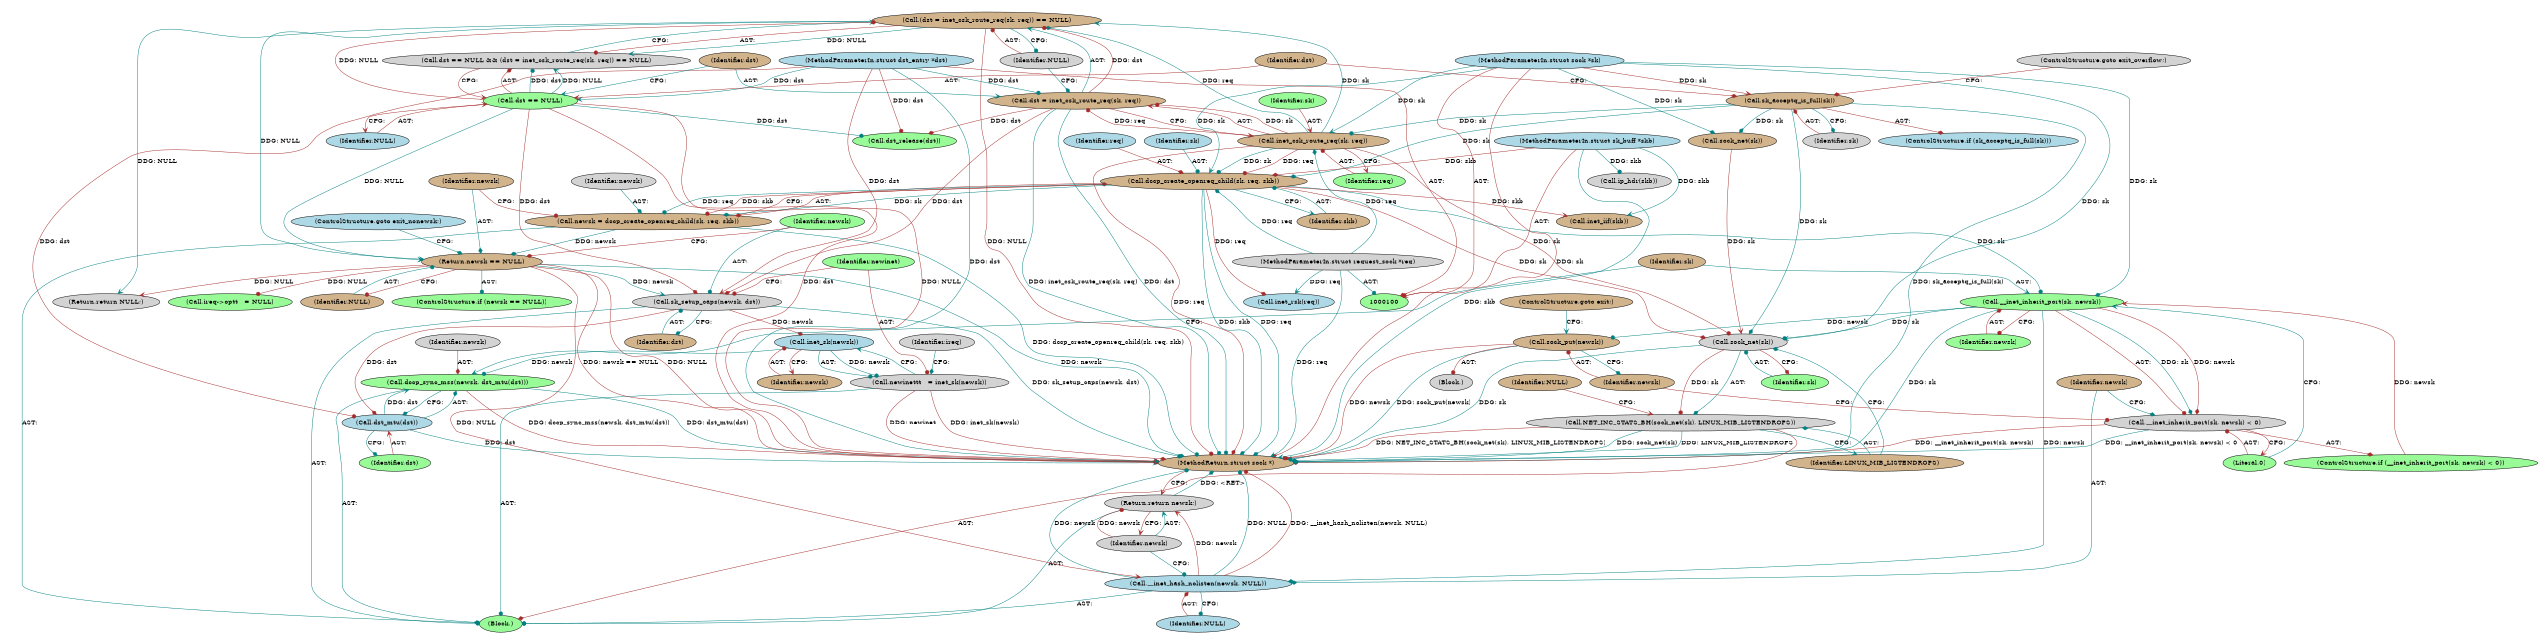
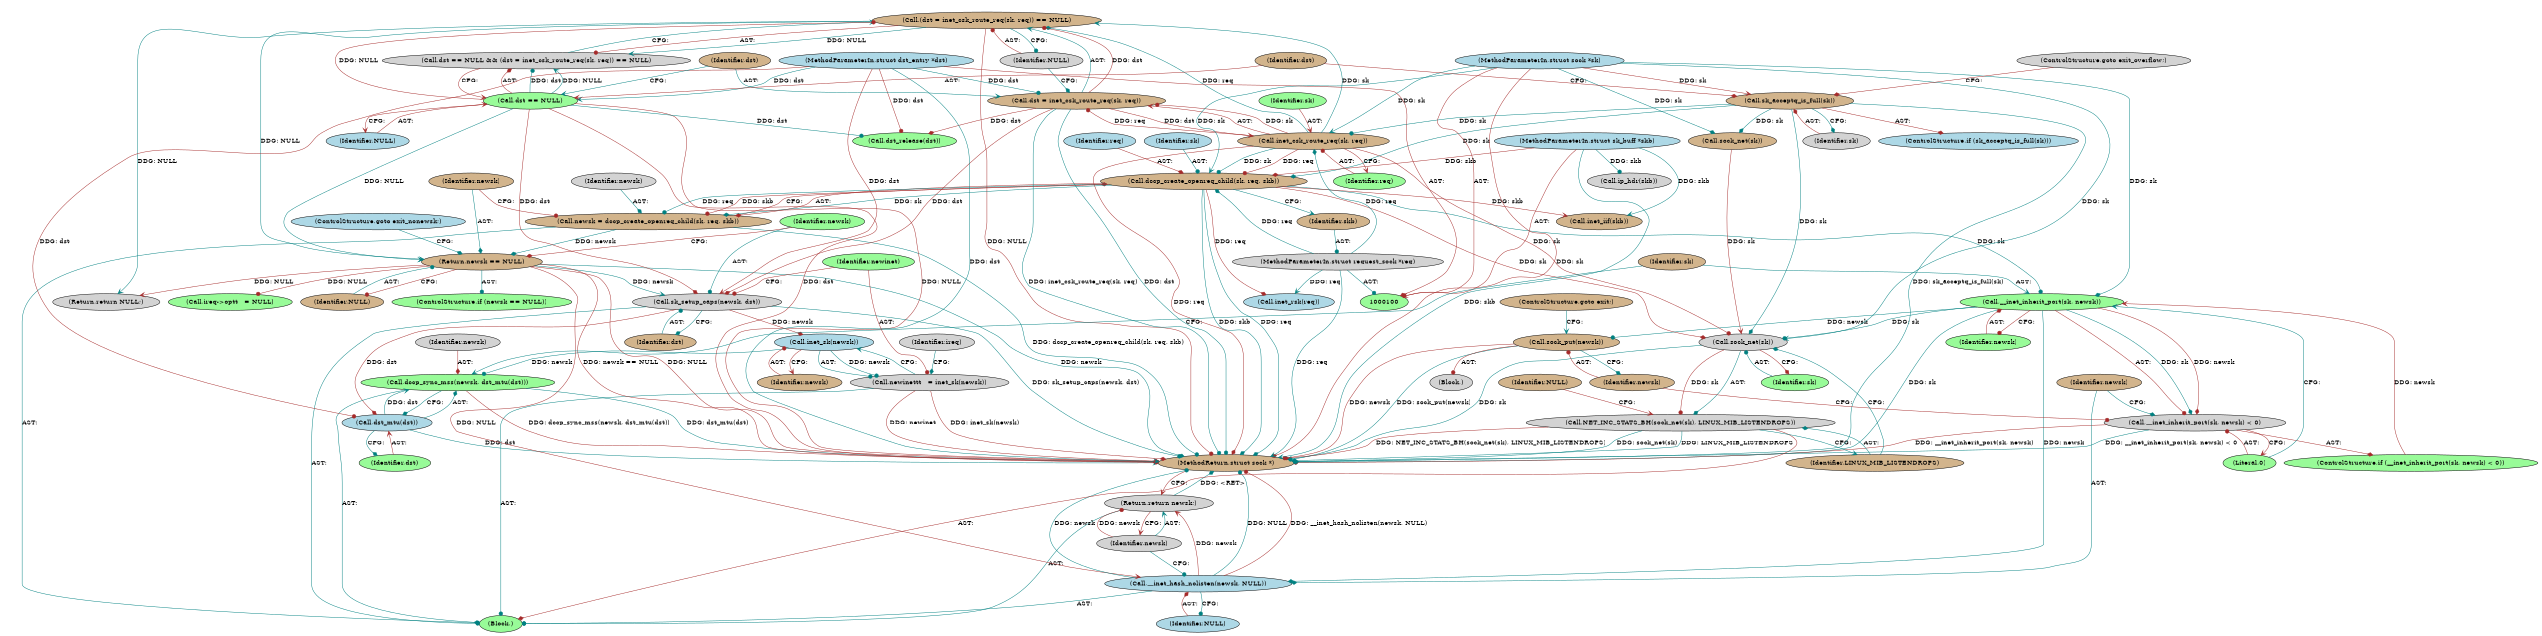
  digraph {
    node [fillcolor=tan style=filled]
    edge [arrowhead=dot color=teal]
    n1 [fillcolor=lightgrey label="(Call,sk_setup_caps(newsk, dst))"]
    n2 [fillcolor=lightblue label="(Call,inet_sk(newsk))"]
    n3 [fillcolor=lightblue label="(Call,dst_mtu(dst))"]
    n4 [label="(Identifier,dst)"]
    n5 [fillcolor=palegreen label="(Block,)"]
    n6 [label="(MethodReturn,struct sock *)"]
    n7 [fillcolor=lightgrey label="(Call,newinet\t\t   = inet_sk(newsk))"]
    n8 [fillcolor=palegreen label="(Call,dccp_sync_mss(newsk, dst_mtu(dst)))"]
    n9 [label="(Identifier,newsk)"]
    n10 [fillcolor=palegreen label="(Identifier,dst)"]
    n11 [fillcolor=lightgrey label="(Return,return newsk;)"]
    n12 [label="(Return,newsk == NULL)"]
    n13 [fillcolor=lightblue label="(Call,__inet_hash_nolisten(newsk, NULL))"]
    n14 [fillcolor=lightgrey label="(Return,return NULL;)"]
    n15 [fillcolor=palegreen label="(ControlStructure,if (newsk == NULL))"]
    n16 [fillcolor=palegreen label="(Call,ireq->opt\t   = NULL)"]
    n17 [label="(Identifier,NULL)"]
    n18 [fillcolor=lightblue label="(Identifier,NULL)"]
    n19 [label="(Call,newsk = dccp_create_openreq_child(sk, req, skb))"]
    n20 [label="(Call,dccp_create_openreq_child(sk, req, skb))"]
    n21 [fillcolor=palegreen label="(Call,__inet_inherit_port(sk, newsk))"]
    n22 [fillcolor=lightgrey label="(Call,sock_net(sk))"]
    n23 [label="(Call,inet_iif(skb))"]
    n24 [label="(Identifier,skb)"]
    n25 [fillcolor=lightblue label="(Call,inet_rsk(req))"]
    n26 [fillcolor=lightgrey label="(Call,__inet_inherit_port(sk, newsk) < 0)"]
    n27 [label="(Call,sock_put(newsk))"]
    n28 [fillcolor=palegreen label="(Identifier,newsk)"]
    n29 [fillcolor=lightgrey label="(Call,NET_INC_STATS_BH(sock_net(sk), LINUX_MIB_LISTENDROPS))"]
    n30 [fillcolor=palegreen label="(Identifier,sk)"]
    n31 [label="(Call,inet_csk_route_req(sk, req))"]
    n32 [label="(Call,(dst = inet_csk_route_req(sk, req)) == NULL)"]
    n33 [label="(Call,dst = inet_csk_route_req(sk, req))"]
    n34 [fillcolor=palegreen label="(Identifier,req)"]
    n35 [fillcolor=lightgrey label="(Call,dst == NULL && (dst = inet_csk_route_req(sk, req)) == NULL)"]
    n36 [fillcolor=lightgrey label="(Identifier,NULL)"]
    n37 [fillcolor=palegreen label="(Call,dst_release(dst))"]
    n38 [label="(Call,sk_acceptq_is_full(sk))"]
    n39 [fillcolor=lightgrey label="(Identifier,sk)"]
    n40 [fillcolor=lightblue label="(ControlStructure,if (sk_acceptq_is_full(sk)))"]
    n41 [label="(Call,sock_net(sk))"]
    n42 [fillcolor=lightblue label="(MethodParameterIn,struct sock *sk)"]
    1000100 [fillcolor=palegreen]
    n44 [fillcolor=lightgrey label="(MethodParameterIn,struct request_sock *req)"]
    n45 [fillcolor=lightblue label="(MethodParameterIn,struct sk_buff *skb)"]
    n46 [fillcolor=lightgrey label="(Call,ip_hdr(skb))"]
    n47 [fillcolor=palegreen label="(Call,dst == NULL)"]
    n48 [fillcolor=lightblue label="(Identifier,NULL)"]
    n49 [fillcolor=lightblue label="(MethodParameterIn,struct dst_entry *dst)"]
    n50 [fillcolor=palegreen label="(Literal,0)"]
    n51 [fillcolor=palegreen label="(ControlStructure,if (__inet_inherit_port(sk, newsk) < 0))"]
    n52 [label="(Identifier,newsk)"]
    n53 [fillcolor=lightgrey label="(Block,)"]
    n54 [fillcolor=lightgrey label="(Identifier,newsk)"]
    n55 [label="(Identifier,LINUX_MIB_LISTENDROPS)"]
    n56 [label="(ControlStructure,goto exit;)"]
    n57 [fillcolor=lightblue label="(Identifier,req)"]
    n58 [fillcolor=lightblue label="(Identifier,sk)"]
    n59 [label="(Identifier,sk)"]
    n60 [label="(Identifier,dst)"]
    n61 [fillcolor=lightgrey label="(Identifier,newsk)"]
    n62 [label="(Identifier,newsk)"]
    n63 [fillcolor=palegreen label="(Identifier,sk)"]
    n64 [fillcolor=palegreen label="(Identifier,newinet)"]
    n65 [label="(Identifier,newsk)"]
    n66 [fillcolor=lightblue label="(ControlStructure,goto exit_nonewsk;)"]
    n67 [label="(Identifier,dst)"]
    n68 [label="(Identifier,NULL)"]
    n69 [fillcolor=palegreen label="(Identifier,newsk)"]
    n70 [fillcolor=lightgrey label="(Identifier,newsk)"]
    n71 [fillcolor=lightgrey label="(ControlStructure,goto exit_overflow;)"]
    n72 [fillcolor=lightgrey label="(Identifier,ireq)"]
    n1 -> n2 [arrowhead=diamond color=brown label="DDG: newsk"]
    n1 -> n3 [arrowhead=diamond color=brown label="DDG: dst"]
    n1 -> n4 [arrowhead=diamond label="CFG: "]
    n1 -> n5 [label="AST: "]
    n1 -> n6 [label="DDG: sk_setup_caps(newsk, dst)"]
    n2 -> n7 [label="AST: "]
    n2 -> n7 [label="DDG: newsk"]
    n2 -> n8 [label="DDG: newsk"]
    n2 -> n9 [arrowhead=vee color=brown label="CFG: "]
    n3 -> n6 [arrowhead=vee label="DDG: dst"]
    n3 -> n8 [arrowhead=diamond label="AST: "]
    n3 -> n8 [arrowhead=vee label="DDG: dst"]
    n3 -> n10 [arrowhead=diamond label="CFG: "]
    n4 -> n1 [label="AST: "]
    n6 -> n11 [arrowhead=vee color=brown label="CFG: "]
    n7 -> n2 [arrowhead=vee label="CFG: "]
    n7 -> n5 [label="AST: "]
    n7 -> n6 [arrowhead=diamond color=brown label="DDG: inet_sk(newsk)"]
    n7 -> n6 [arrowhead=vee color=brown label="DDG: newinet"]
    n8 -> n3 [arrowhead=diamond label="CFG: "]
    n8 -> n5 [arrowhead=diamond label="AST: "]
    n8 -> n6 [arrowhead=diamond color=brown label="DDG: dccp_sync_mss(newsk, dst_mtu(dst))"]
    n8 -> n6 [label="DDG: dst_mtu(dst)"]
    n9 -> n2 [color=brown label="AST: "]
    n10 -> n3 [arrowhead=vee color=brown label="AST: "]
    n11 -> n5 [label="AST: "]
    n11 -> n6 [arrowhead=diamond label="DDG: <RET>"]
    n11 -> n54 [arrowhead=vee color=brown label="CFG: "]
    n12 -> n1 [arrowhead=vee label="DDG: newsk"]
    n12 -> n6 [arrowhead=diamond label="DDG: newsk"]
    n12 -> n6 [arrowhead=diamond color=brown label="DDG: newsk == NULL"]
    n12 -> n6 [arrowhead=diamond color=brown label="DDG: NULL"]
    n12 -> n13 [arrowhead=vee color=brown label="DDG: NULL"]
    n12 -> n14 [arrowhead=vee color=brown label="DDG: NULL"]
    n12 -> n15 [label="AST: "]
    n12 -> n16 [color=brown label="DDG: NULL"]
    n12 -> n17 [color=brown label="CFG: "]
    n13 -> n5 [label="AST: "]
    n13 -> n6 [label="DDG: NULL"]
    n13 -> n6 [color=brown label="DDG: __inet_hash_nolisten(newsk, NULL)"]
    n13 -> n6 [label="DDG: newsk"]
    n13 -> n11 [arrowhead=vee color=brown label="DDG: newsk"]
    n13 -> n18 [label="CFG: "]
    n17 -> n12 [label="AST: "]
    n18 -> n13 [arrowhead=diamond color=brown label="AST: "]
    n19 -> n5 [label="AST: "]
    n19 -> n6 [label="DDG: dccp_create_openreq_child(sk, req, skb)"]
    n19 -> n12 [arrowhead=diamond label="DDG: newsk"]
    n19 -> n20 [arrowhead=diamond color=brown label="CFG: "]
    n20 -> n6 [arrowhead=diamond label="DDG: req"]
    n20 -> n6 [arrowhead=diamond label="DDG: skb"]
    n20 -> n19 [arrowhead=diamond color=brown label="AST: "]
    n20 -> n19 [arrowhead=diamond label="DDG: sk"]
    n20 -> n19 [label="DDG: req"]
    n20 -> n19 [color=brown label="DDG: skb"]
    n20 -> n21 [label="DDG: sk"]
    n20 -> n22 [arrowhead=diamond color=brown label="DDG: sk"]
    n20 -> n23 [arrowhead=vee color=brown label="DDG: skb"]
    n20 -> n24 [arrowhead=vee label="CFG: "]
    n20 -> n25 [arrowhead=diamond color=brown label="DDG: req"]
    n21 -> n6 [label="DDG: sk"]
    n21 -> n13 [arrowhead=diamond label="DDG: newsk"]
    n21 -> n22 [label="DDG: sk"]
    n21 -> n26 [color=brown label="AST: "]
    n21 -> n26 [arrowhead=diamond label="DDG: sk"]
    n21 -> n26 [arrowhead=diamond color=brown label="DDG: newsk"]
    n21 -> n27 [label="DDG: newsk"]
    n21 -> n28 [color=brown label="CFG: "]
    n22 -> n6 [arrowhead=vee label="DDG: sk"]
    n22 -> n29 [arrowhead=diamond label="AST: "]
    n22 -> n29 [color=brown label="DDG: sk"]
    n22 -> n30 [arrowhead=diamond color=brown label="CFG: "]
-   n24 -> n20 [label="AST: "]
+   n24 -> n44 [label="AST: "]
    n26 -> n6 [color=brown label="DDG: __inet_inherit_port(sk, newsk)"]
    n26 -> n6 [label="DDG: __inet_inherit_port(sk, newsk) < 0"]
    n26 -> n50 [arrowhead=vee color=brown label="CFG: "]
    n26 -> n51 [arrowhead=diamond color=brown label="AST: "]
    n27 -> n6 [color=brown label="DDG: newsk"]
    n27 -> n6 [label="DDG: sock_put(newsk)"]
    n27 -> n52 [arrowhead=diamond label="CFG: "]
    n27 -> n53 [color=brown label="AST: "]
    n28 -> n21 [arrowhead=diamond color=brown label="AST: "]
    n29 -> n5 [arrowhead=diamond color=brown label="AST: "]
    n29 -> n6 [arrowhead=diamond color=brown label="DDG: NET_INC_STATS_BH(sock_net(sk), LINUX_MIB_LISTENDROPS)"]
    n29 -> n6 [label="DDG: sock_net(sk)"]
    n29 -> n6 [arrowhead=diamond label="DDG: LINUX_MIB_LISTENDROPS"]
    n29 -> n55 [arrowhead=vee label="CFG: "]
    n30 -> n22 [label="AST: "]
    n31 -> n6 [arrowhead=diamond color=brown label="DDG: req"]
    n31 -> n20 [label="DDG: sk"]
    n31 -> n20 [color=brown label="DDG: req"]
    n31 -> n22 [color=brown label="DDG: sk"]
    n31 -> n32 [arrowhead=vee label="DDG: sk"]
    n31 -> n32 [arrowhead=diamond label="DDG: req"]
    n31 -> n33 [arrowhead=vee color=brown label="AST: "]
    n31 -> n33 [color=brown label="DDG: sk"]
    n31 -> n33 [color=brown label="DDG: req"]
    n31 -> n34 [arrowhead=vee color=brown label="CFG: "]
    n32 -> n6 [color=brown label="DDG: NULL"]
    n32 -> n12 [arrowhead=vee label="DDG: NULL"]
    n32 -> n14 [arrowhead=vee label="DDG: NULL"]
    n32 -> n35 [color=brown label="AST: "]
    n32 -> n35 [arrowhead=vee label="DDG: NULL"]
    n32 -> n36 [label="CFG: "]
    n33 -> n1 [arrowhead=diamond color=brown label="DDG: dst"]
    n33 -> n6 [label="DDG: inet_csk_route_req(sk, req)"]
    n33 -> n6 [label="DDG: dst"]
-   n33 -> n31 [arrowhead=vee color=brown label="CFG: "]
+   n33 -> n31 [arrowhead=vee color=brown label="DDG: dst"]
    n33 -> n32 [arrowhead=vee label="AST: "]
    n33 -> n32 [color=brown label="DDG: dst"]
    n33 -> n37 [arrowhead=diamond color=brown label="DDG: dst"]
    n34 -> n31 [color=brown label="AST: "]
    n35 -> n32 [arrowhead=vee label="CFG: "]
    n35 -> n47 [arrowhead=vee color=brown label="CFG: "]
    n36 -> n32 [color=brown label="AST: "]
    n36 -> n33 [arrowhead=diamond label="CFG: "]
    n38 -> n6 [arrowhead=diamond label="DDG: sk_acceptq_is_full(sk)"]
    n38 -> n20 [arrowhead=diamond label="DDG: sk"]
    n38 -> n22 [arrowhead=diamond label="DDG: sk"]
    n38 -> n31 [label="DDG: sk"]
    n38 -> n39 [arrowhead=diamond label="CFG: "]
    n38 -> n40 [arrowhead=diamond color=brown label="AST: "]
    n38 -> n41 [arrowhead=diamond label="DDG: sk"]
    n39 -> n38 [arrowhead=diamond color=brown label="AST: "]
    n41 -> n22 [arrowhead=vee color=brown label="DDG: sk"]
    n42 -> n6 [arrowhead=diamond color=brown label="DDG: sk"]
    n42 -> n20 [arrowhead=vee label="DDG: sk"]
    n42 -> n21 [arrowhead=diamond label="DDG: sk"]
    n42 -> n22 [arrowhead=vee label="DDG: sk"]
    n42 -> n31 [arrowhead=vee label="DDG: sk"]
    n42 -> n38 [arrowhead=vee color=brown label="DDG: sk"]
    n42 -> n41 [arrowhead=diamond label="DDG: sk"]
    n42 -> 1000100 [arrowhead=vee color=brown label="AST: "]
    n44 -> n6 [arrowhead=vee label="DDG: req"]
    n44 -> n20 [arrowhead=diamond label="DDG: req"]
    n44 -> n25 [arrowhead=vee label="DDG: req"]
    n44 -> n31 [arrowhead=diamond label="DDG: req"]
    n44 -> 1000100 [label="AST: "]
    n45 -> n6 [arrowhead=vee label="DDG: skb"]
    n45 -> n20 [arrowhead=diamond color=brown label="DDG: skb"]
    n45 -> n23 [arrowhead=vee label="DDG: skb"]
    n45 -> 1000100 [color=brown label="AST: "]
    n45 -> n46 [label="DDG: skb"]
    n47 -> n1 [arrowhead=diamond color=brown label="DDG: dst"]
    n47 -> n6 [arrowhead=vee color=brown label="DDG: NULL"]
    n47 -> n6 [color=brown label="DDG: dst"]
    n47 -> n12 [arrowhead=vee label="DDG: NULL"]
    n47 -> n32 [color=brown label="DDG: NULL"]
    n47 -> n35 [arrowhead=diamond color=brown label="AST: "]
    n47 -> n35 [label="DDG: dst"]
    n47 -> n35 [arrowhead=vee label="DDG: NULL"]
    n47 -> n37 [label="DDG: dst"]
    n47 -> n48 [arrowhead=vee color=brown label="CFG: "]
    n48 -> n47 [arrowhead=vee color=brown label="AST: "]
    n49 -> n1 [arrowhead=vee color=brown label="DDG: dst"]
    n49 -> n3 [color=brown label="DDG: dst"]
    n49 -> n6 [arrowhead=vee label="DDG: dst"]
    n49 -> n33 [label="DDG: dst"]
    n49 -> n37 [color=brown label="DDG: dst"]
    n49 -> 1000100 [arrowhead=diamond color=brown label="AST: "]
    n49 -> n47 [arrowhead=vee label="DDG: dst"]
    n50 -> n21 [arrowhead=vee label="CFG: "]
    n50 -> n26 [color=brown label="AST: "]
    n51 -> n21 [arrowhead=vee color=brown label="DDG: newsk"]
    n52 -> n26 [color=brown label="CFG: "]
    n52 -> n27 [color=brown label="AST: "]
    n54 -> n11 [arrowhead=vee label="AST: "]
    n54 -> n11 [color=brown label="DDG: newsk"]
    n54 -> n13 [label="CFG: "]
    n55 -> n22 [arrowhead=diamond label="CFG: "]
    n55 -> n29 [arrowhead=diamond label="AST: "]
    n56 -> n27 [arrowhead=vee label="CFG: "]
    n57 -> n20 [arrowhead=diamond color=brown label="AST: "]
    n58 -> n20 [label="AST: "]
    n59 -> n8 [arrowhead=vee label="CFG: "]
    n59 -> n21 [arrowhead=vee label="AST: "]
    n60 -> n33 [arrowhead=vee label="AST: "]
    n60 -> n47 [arrowhead=vee label="CFG: "]
    n61 -> n8 [arrowhead=diamond color=brown label="AST: "]
    n62 -> n12 [arrowhead=diamond label="AST: "]
    n62 -> n19 [color=brown label="CFG: "]
    n63 -> n31 [arrowhead=vee color=brown label="AST: "]
    n64 -> n1 [color=brown label="CFG: "]
    n64 -> n7 [color=brown label="AST: "]
    n65 -> n13 [arrowhead=diamond label="AST: "]
    n65 -> n26 [arrowhead=diamond label="CFG: "]
    n66 -> n12 [arrowhead=diamond label="CFG: "]
    n67 -> n38 [arrowhead=diamond color=brown label="CFG: "]
    n67 -> n47 [arrowhead=vee color=brown label="AST: "]
    n68 -> n29 [arrowhead=vee color=brown label="CFG: "]
    n69 -> n1 [label="AST: "]
    n69 -> n12 [arrowhead=diamond color=brown label="CFG: "]
    n70 -> n19 [arrowhead=diamond label="AST: "]
    n71 -> n38 [arrowhead=diamond color=brown label="CFG: "]
    n72 -> n7 [arrowhead=diamond label="CFG: "]
  }
